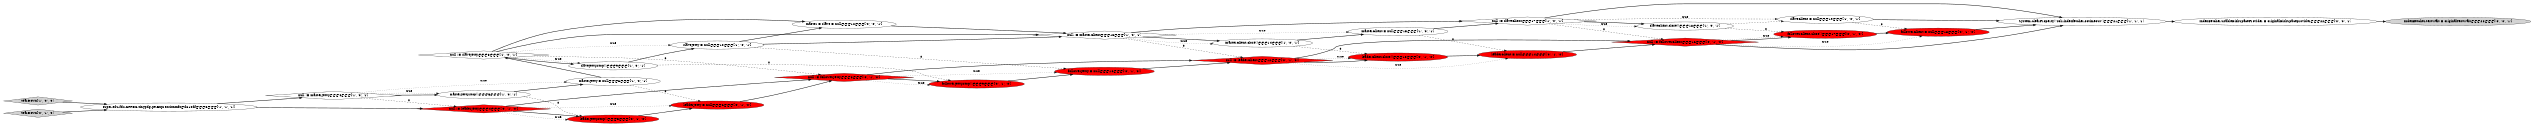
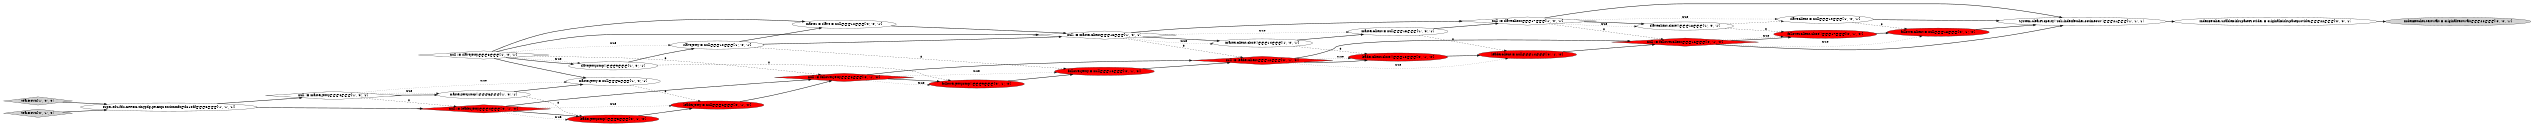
  digraph {
    rankdir=LR
    node [fillcolor=white shape=ellipse style=filled]
    edge [style=bold]
    n1 [label="masterClient = null@@@15@@@['1', '0', '1']"]
    n2 [label="null != slaveClient@@@17@@@['1', '0', '1']" shape=diamond]
    n3 [fillcolor=red label="leaderClient = null@@@14@@@['0', '1', '0']"]
    n4 [label="slaveClient.close()@@@18@@@['1', '0', '1']"]
    n5 [label="System.clearProperty(\"solr.indexfetcher.sotimeout\")@@@21@@@['1', '1', '1']"]
    n6 [fillcolor=red label="null != followerClient@@@16@@@['0', '1', '0']" shape=diamond]
    n7 [label="slaveClient = null@@@19@@@['1', '0', '1']"]
    n8 [fillcolor=red label="followerClient.close()@@@17@@@['0', '1', '0']"]
    n9 [label="IndexFetcher.usableDiskSpaceProvider = originalDiskSpaceprovider@@@22@@@['0', '0', '1']"]
    n10 [fillcolor=red label="followerClient = null@@@18@@@['0', '1', '0']"]
    n11 [fillcolor=lightgray label="tearDown['1', '0', '0']" shape=diamond]
    n12 [label="super.edu.fdu.CPPDG.tinypdg.pe.ExpressionInfo@d610df@@@3@@@['1', '1', '1']"]
    n13 [label="null != masterJetty@@@4@@@['1', '0', '1']" shape=diamond]
    n14 [fillcolor=red label="null != leaderJetty@@@4@@@['0', '1', '0']" shape=diamond]
    n15 [label="masterJetty.stop()@@@5@@@['1', '0', '1']"]
    n16 [label="masterJetty = null@@@6@@@['1', '0', '1']"]
    n17 [label="null != slaveJetty@@@8@@@['1', '0', '1']" shape=diamond]
    n18 [label="slaveJetty = null@@@10@@@['1', '0', '1']"]
    n19 [label="slaveJetty.stop()@@@9@@@['1', '0', '1']"]
    n20 [label="master = slave = null@@@12@@@['0', '0', '1']"]
    n21 [fillcolor=red label="null != followerJetty@@@8@@@['0', '1', '0']" shape=diamond]
    n22 [label="null != masterClient@@@13@@@['1', '0', '1']" shape=diamond]
    n23 [fillcolor=red label="leaderJetty.stop()@@@5@@@['0', '1', '0']"]
    n24 [fillcolor=red label="leaderJetty = null@@@6@@@['0', '1', '0']"]
    n25 [fillcolor=lightgray label="tearDown['0', '1', '0']" shape=diamond]
    n26 [fillcolor=red label="leaderClient.close()@@@13@@@['0', '1', '0']"]
    n27 [fillcolor=red label="followerJetty = null@@@10@@@['0', '1', '0']"]
    n28 [fillcolor=red label="followerJetty.stop()@@@9@@@['0', '1', '0']"]
    n29 [fillcolor=red label="null != leaderClient@@@12@@@['0', '1', '0']" shape=diamond]
    n30 [label="masterClient.close()@@@14@@@['1', '0', '1']"]
    n31 [fillcolor=lightgray label="IndexFetcher.testWait = originalTestWait@@@23@@@['0', '0', '1']"]
    n1 -> n2
    n1 -> n3 [label=0 style=dashed]
    n2 -> n4 [label=true style=dotted]
    n2 -> n4
    n2 -> n5
    n2 -> n6 [label=0 style=dashed]
-   n2 -> n7 [label=true style=dashed]
+   n2 -> n7 [label=true style=dotted]
    n3 -> n6
    n4 -> n7 [style=dashed]
    n4 -> n8 [label=0 style=dashed]
    n5 -> n9
    n6 -> n5
    n6 -> n8 [label=true style=dotted]
    n6 -> n8
    n6 -> n10 [label=true style=dotted]
    n7 -> n5
    n7 -> n10 [label=0 style=dashed]
    n8 -> n10
    n9 -> n31
    n10 -> n5
    n11 -> n12
    n12 -> n13
    n12 -> n14
    n13 -> n14 [label=0 style=dashed]
    n13 -> n15
    n13 -> n15 [label=true style=dotted]
    n13 -> n16 [label=true style=dotted]
    n14 -> n21
    n14 -> n23
    n14 -> n23 [label=true style=dotted]
    n14 -> n24 [label=true style=dotted]
    n15 -> n16
    n15 -> n23 [label=0 style=dashed]
-   n16 -> n17
+   n17 -> n16
    n16 -> n24 [label=0 style=dashed]
    n17 -> n18 [label=true style=dotted]
    n17 -> n19
    n17 -> n19 [label=true style=dotted]
    n17 -> n20
    n17 -> n21 [label=0 style=dashed]
    n17 -> n22
    n18 -> n20
    n18 -> n22
    n18 -> n27 [label=0 style=dashed]
    n19 -> n18
    n19 -> n28 [label=0 style=dashed]
    n20 -> n22
    n21 -> n27 [label=true style=dotted]
    n21 -> n28
    n21 -> n28 [label=true style=dotted]
    n21 -> n29
    n22 -> n1 [label=true style=dotted]
    n22 -> n2
    n22 -> n29 [label=0 style=dashed]
    n22 -> n30 [label=true style=dotted]
    n22 -> n30
    n23 -> n24
    n24 -> n21
    n25 -> n12
    n26 -> n3
    n27 -> n29
    n28 -> n27
    n29 -> n3 [label=true style=dotted]
    n29 -> n6
    n29 -> n26
    n29 -> n26 [label=true style=dotted]
    n30 -> n1
    n30 -> n26 [label=0 style=dashed]
  }
